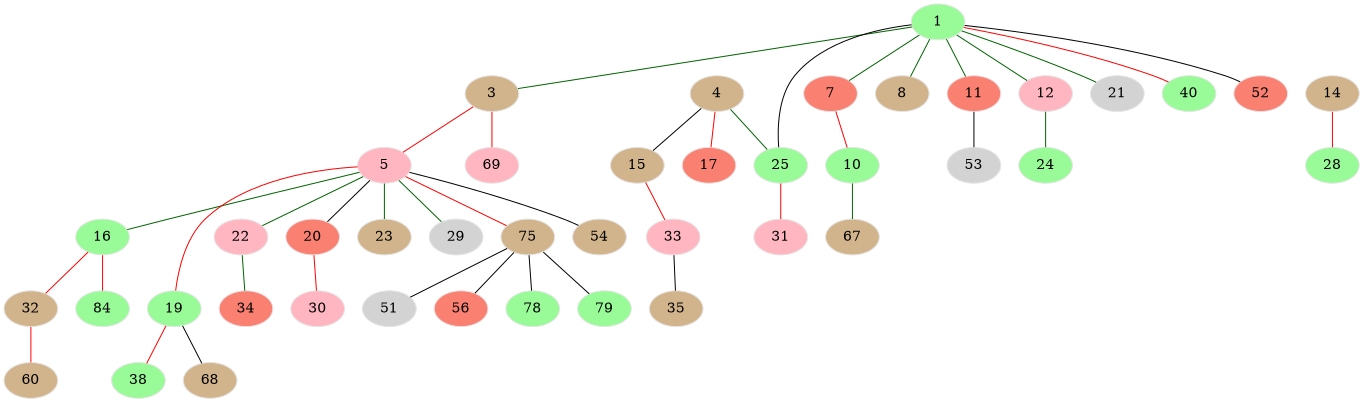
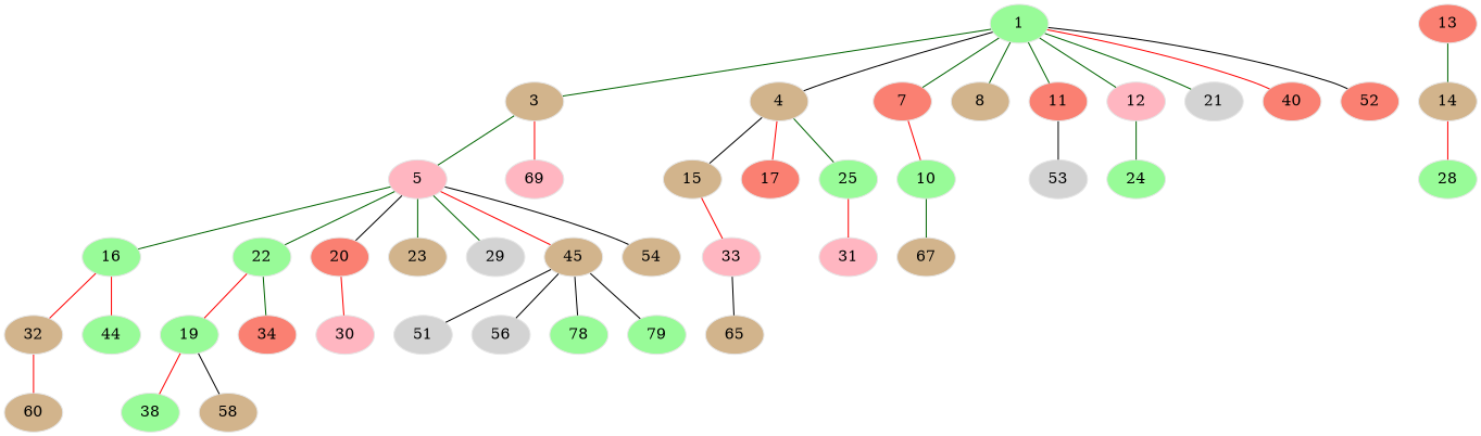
  graph {
    fontname="DejaVu Serif"
    node [color=gray90 fillcolor=tan fontname="DejaVu Serif" style=filled]
    edge [color=darkgreen fontname="DejaVu Serif"]
    1 [fillcolor=palegreen super="+2"]
    3
    4
    7 [fillcolor=salmon]
    8
    11 [fillcolor=salmon]
    12 [fillcolor=lightpink super="+49"]
    21 [fillcolor=lightgrey super="+76"]
-   40 [fillcolor=palegreen super="+73"]
+   40 [fillcolor=salmon super="+73"]
    52 [fillcolor=salmon]
    5 [fillcolor=lightpink super="+6+62+36+9"]
    69 [fillcolor=lightpink super="+71"]
    15
    17 [fillcolor=salmon super="+80"]
    25 [fillcolor=palegreen]
    10 [fillcolor=palegreen super="+18"]
    53 [fillcolor=lightgrey]
    24 [fillcolor=palegreen super="+72"]
    16 [fillcolor=palegreen]
    19 [fillcolor=palegreen super="+26"]
    20 [fillcolor=salmon]
-   22 [fillcolor=lightpink super="+27+70+55"]
+   22 [fillcolor=palegreen super="+27+70+55"]
    23 [super="+61"]
    29 [fillcolor=lightgrey]
-   45 [super="+46" label=75]
+   45 [super="+46"]
    54 [super="+85"]
    33 [fillcolor=lightpink]
    31 [fillcolor=lightpink]
    32 [super="+39+59"]
-   44 [fillcolor=palegreen super="+47" label=84]
+   44 [fillcolor=palegreen super="+47"]
    38 [fillcolor=palegreen super="+42"]
-   58 [super="+87" label=68]
+   58 [super="+87"]
    30 [fillcolor=lightpink super="+57"]
    34 [fillcolor=salmon super="+50"]
    51 [fillcolor=lightgrey]
-   56 [fillcolor=salmon super="+65"]
+   56 [fillcolor=lightgrey super="+65"]
    78 [fillcolor=palegreen]
    79 [fillcolor=palegreen]
    67 [super="+84"]
+   13 [fillcolor=salmon]
    14
    28 [fillcolor=palegreen super="+37"]
-   35 [super="+41"]
+   35 [super="+41" label=65]
    60 [super="+64"]
    1 -- 3
-   1 -- 25 [color=black]
+   1 -- 4 [color=black]
    1 -- 7
    1 -- 8
    1 -- 11
    1 -- 12
    1 -- 21
    1 -- 40 [color=red]
    1 -- 52 [color=black]
-   3 -- 5 [color=red]
+   3 -- 5
    3 -- 69 [color=red]
    4 -- 15 [color=black]
    4 -- 17 [color=red]
    4 -- 25
    7 -- 10 [color=red]
    11 -- 53 [color=black]
    12 -- 24
    5 -- 16
-   5 -- 19 [color=red]
+   22 -- 19 [color=red]
    5 -- 20 [color=black]
    5 -- 22
    5 -- 23
    5 -- 29
    5 -- 45 [color=red]
    5 -- 54 [color=black]
    15 -- 33 [color=red]
    25 -- 31 [color=red]
    10 -- 67
    16 -- 32 [color=red]
    16 -- 44 [color=red]
    19 -- 38 [color=red]
    19 -- 58 [color=black]
    20 -- 30 [color=red]
    22 -- 34
    45 -- 51 [color=black]
    45 -- 56 [color=black]
    45 -- 78 [color=black]
    45 -- 79 [color=black]
    33 -- 35 [color=black]
    32 -- 60 [color=red]
+   13 -- 14
    14 -- 28 [color=red]
  }
